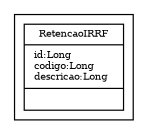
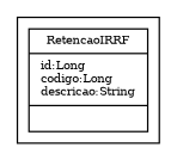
  digraph {
    fontname="Times-Roman"
    fontsize=8
-   n1 [fontname="Times-Roman" fontsize=8 label="{RetencaoIRRF|id:Long\lcodigo:Long\ldescricao:Long\l|\l}" shape=record]
+   n1 [fontname="Times-Roman" fontsize=8 label="{RetencaoIRRF|id:Long\lcodigo:Long\ldescricao:String\l|\l}" shape=record]
    subgraph cluster_1 {
      n1
    }
  }
